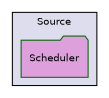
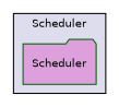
  digraph {
    compound=true
    n1 [fillcolor=plum fontname=Helvetica fontsize=10 label=Scheduler pencolor=black shape=folder style=filled color=darkgreen]
    subgraph cluster_1 {
      bgcolor="#ddddee"
      fontname=Helvetica
      fontsize=10
-     label=Source
+     label=Scheduler
      pencolor=black
      n1
    }
  }
